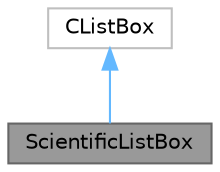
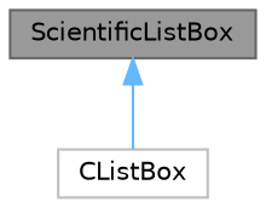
  digraph {
    node [fontname=Helvetica fontsize=10 shape=box style=filled]
    n1 [color=gray40 fillcolor=grey60 fontcolor=black height=0.2 label=ScientificListBox width=0.4]
    n2 [color=grey75 fillcolor=white height=0.2 label=CListBox width=0.4]
-   n2 -> n1 [color=steelblue1 dir=back fontname=Helvetica fontsize=10 labelfontname=Helvetica labelfontsize=10 style=solid]
+   n1 -> n2 [color=steelblue1 dir=back fontname=Helvetica fontsize=10 labelfontname=Helvetica labelfontsize=10 style=solid]
  }
